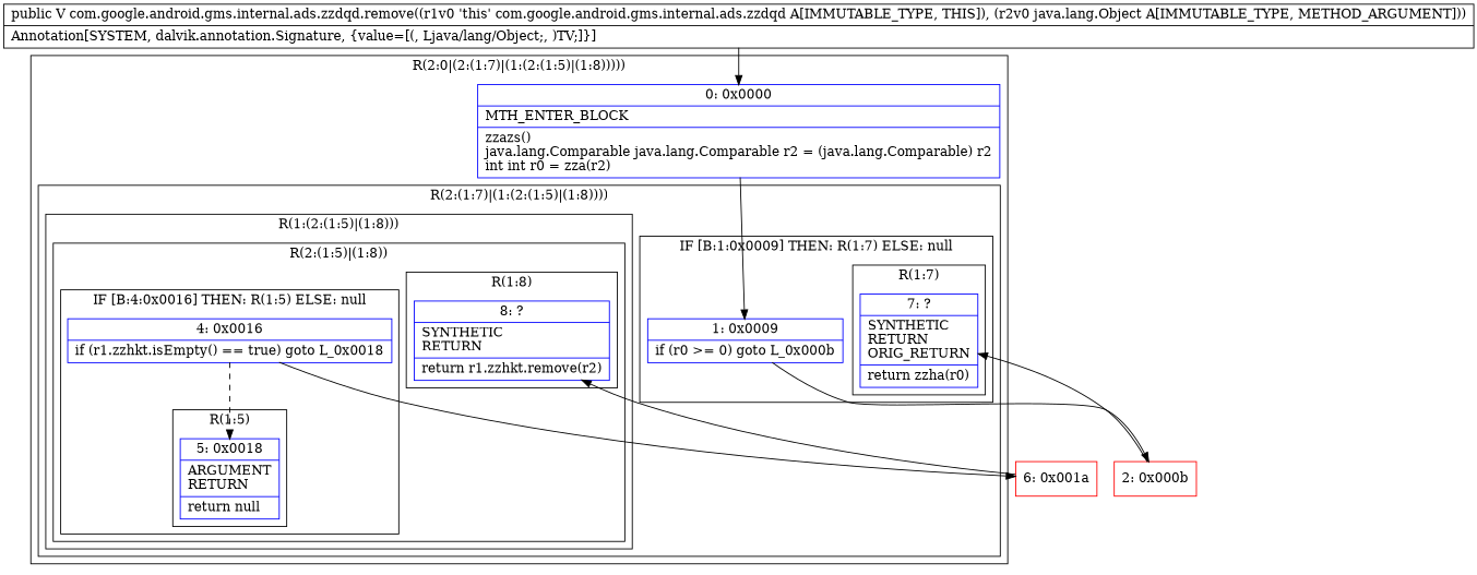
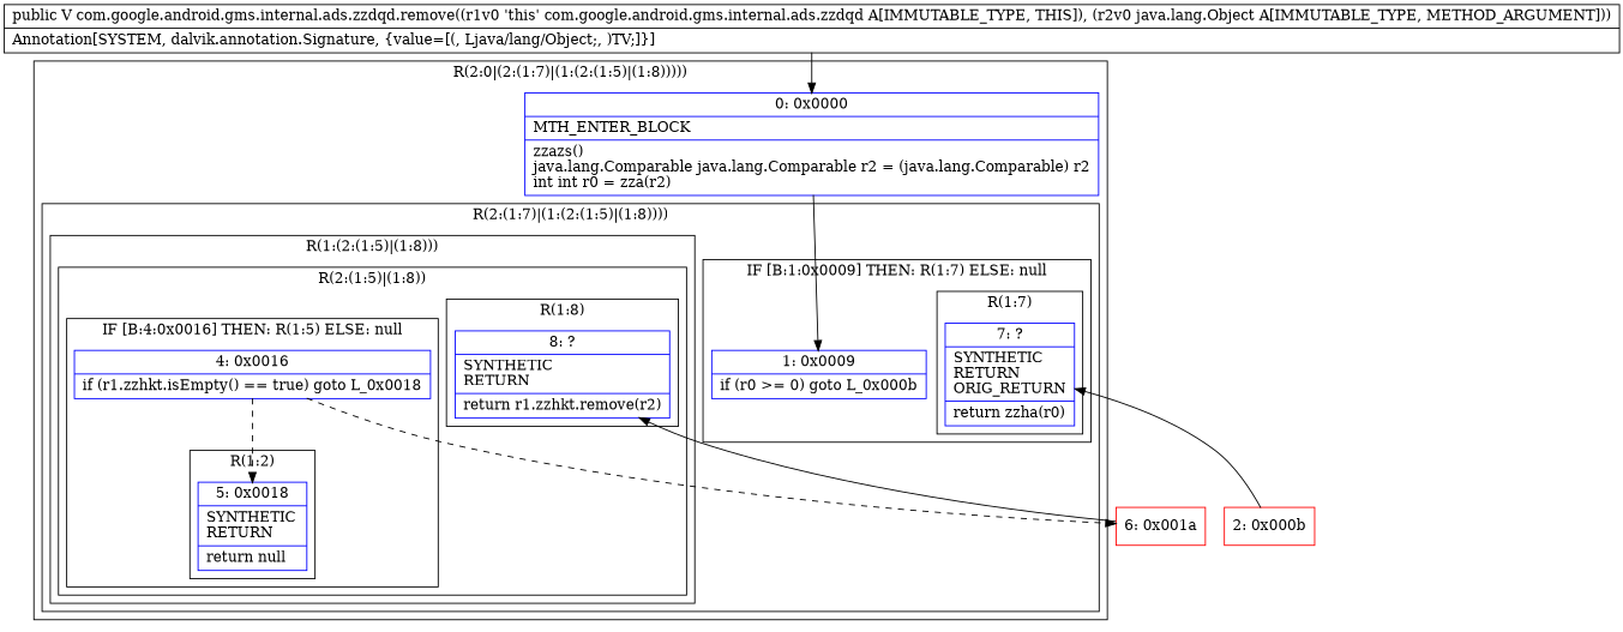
  digraph {
    node [color=blue shape=record]
    n1 [label="{7\:\ ?|SYNTHETIC\lRETURN\lORIG_RETURN\l|return zzha(r0)\l}"]
    n2 [label="{1\:\ 0x0009|if (r0 \>= 0) goto L_0x000b\l}"]
-   n3 [label="{5\:\ 0x0018|ARGUMENT\lRETURN\l|return null\l}"]
+   n3 [label="{5\:\ 0x0018|SYNTHETIC\lRETURN\l|return null\l}"]
    n4 [label="{4\:\ 0x0016|if (r1.zzhkt.isEmpty() == true) goto L_0x0018\l}"]
    n5 [label="{8\:\ ?|SYNTHETIC\lRETURN\l|return r1.zzhkt.remove(r2)\l}"]
    n6 [label="{0\:\ 0x0000|MTH_ENTER_BLOCK\l|zzazs()\ljava.lang.Comparable java.lang.Comparable r2 = (java.lang.Comparable) r2\lint int r0 = zza(r2)\l}"]
    n7 [color=red label="{2\:\ 0x000b}"]
    n8 [color=red label="{6\:\ 0x001a}"]
    n9 [label="{public V com.google.android.gms.internal.ads.zzdqd.remove((r1v0 'this' com.google.android.gms.internal.ads.zzdqd A[IMMUTABLE_TYPE, THIS]), (r2v0 java.lang.Object A[IMMUTABLE_TYPE, METHOD_ARGUMENT]))  | Annotation[SYSTEM, dalvik.annotation.Signature, \{value=[(, Ljava\/lang\/Object;, )TV;]\}]\l}" color=""]
    subgraph cluster_1 {
      label="R(2:0|(2:(1:7)|(1:(2:(1:5)|(1:8)))))"
      n6
      subgraph cluster_2 {
        label="R(2:(1:7)|(1:(2:(1:5)|(1:8))))"
        subgraph cluster_3 {
          label="IF [B:1:0x0009] THEN: R(1:7) ELSE: null"
          n2
          subgraph cluster_4 {
            label="R(1:7)"
            n1
          }
        }
        subgraph cluster_5 {
          label="R(1:(2:(1:5)|(1:8)))"
          subgraph cluster_6 {
            label="R(2:(1:5)|(1:8))"
            subgraph cluster_7 {
              label="IF [B:4:0x0016] THEN: R(1:5) ELSE: null"
              n4
              subgraph cluster_8 {
-               label="R(1:5)"
+               label="R(1:2)"
                n3
              }
            }
            subgraph cluster_9 {
              label="R(1:8)"
              n5
            }
          }
        }
      }
    }
-   n2 -> n7
    n4 -> n3 [style=dashed]
-   n4 -> n8 [style=solid]
+   n4 -> n8 [style=dashed]
    n6 -> n2
    n7 -> n1
    n8 -> n5
    n9 -> n6
  }
